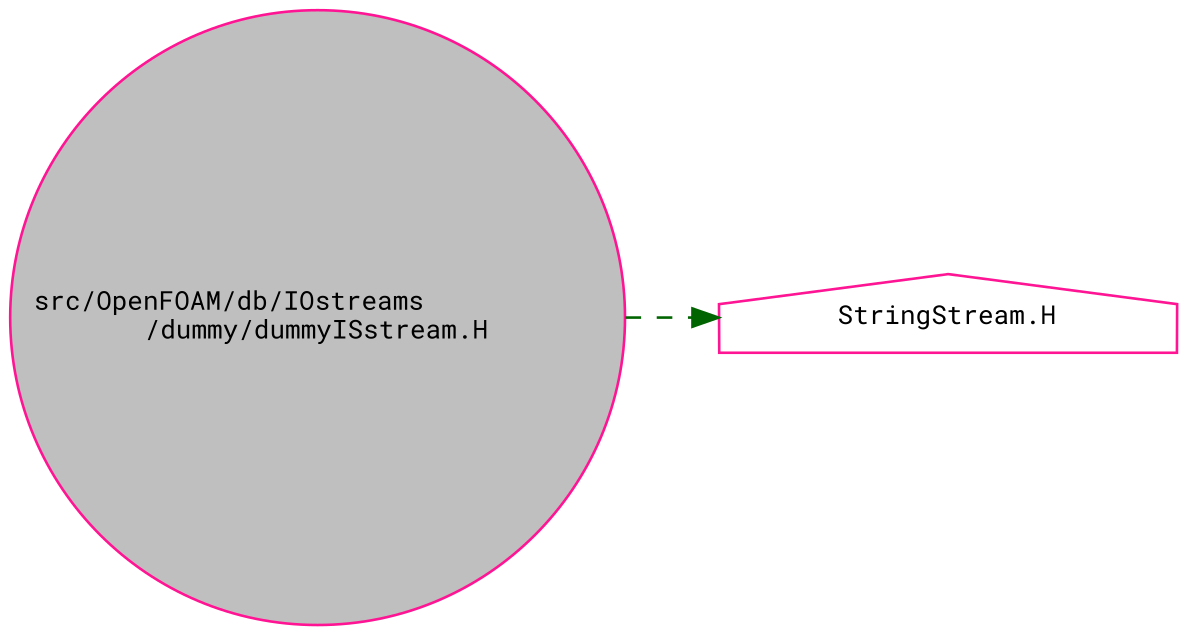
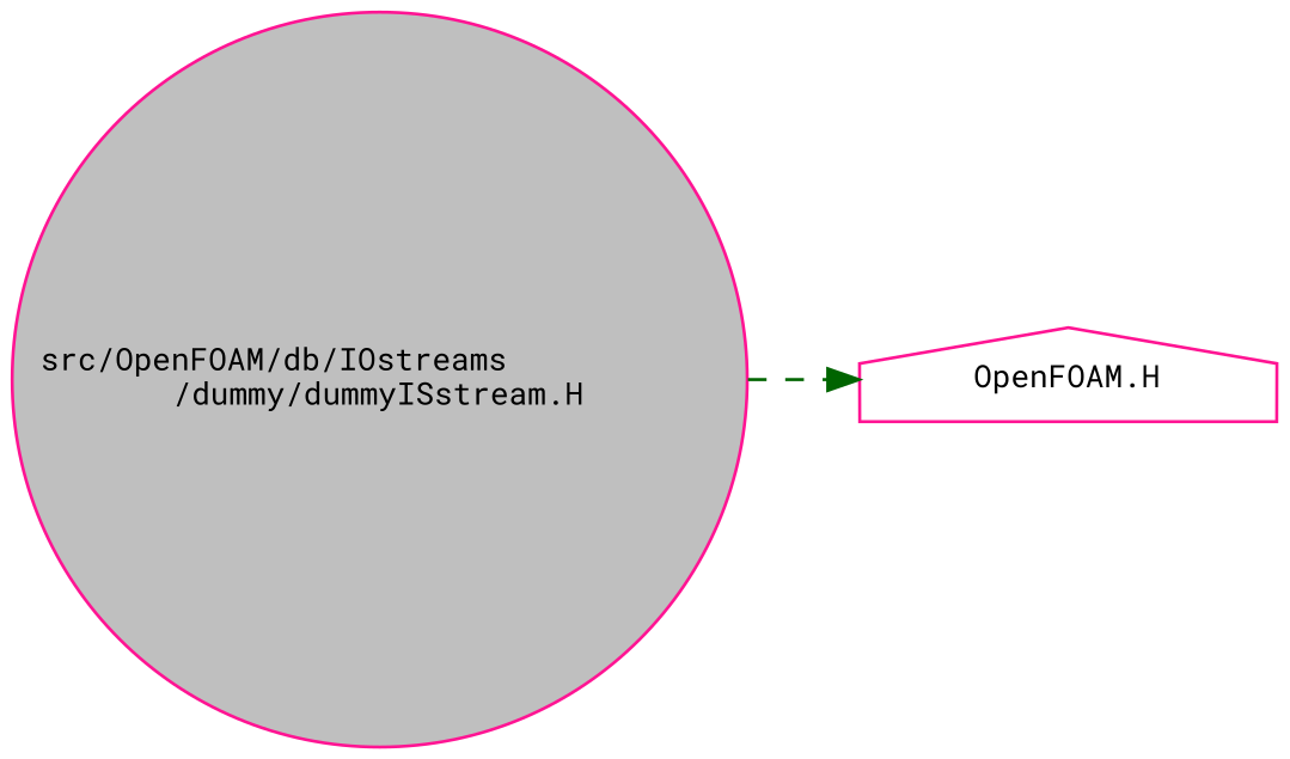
  digraph {
    rankdir=LR
    fontname="Roboto Mono"
    node [color=deeppink fontname="Roboto Mono" fontsize=10]
    n1 [fillcolor=grey75 fontcolor=black height=0.2 label="src/OpenFOAM/db/IOstreams\l/dummy/dummyISstream.H" shape=circle style=filled width=0.4]
-   n2 [height=0.2 label="StringStream.H" shape=house width=0.4]
+   n2 [height=0.2 label="OpenFOAM.H" shape=house width=0.4]
    n1 -> n2 [color=darkgreen fontname="Roboto Mono" fontsize=10 labelfontname=Helvetica labelfontsize=10 style=dashed arrowhead=normal]
  }
